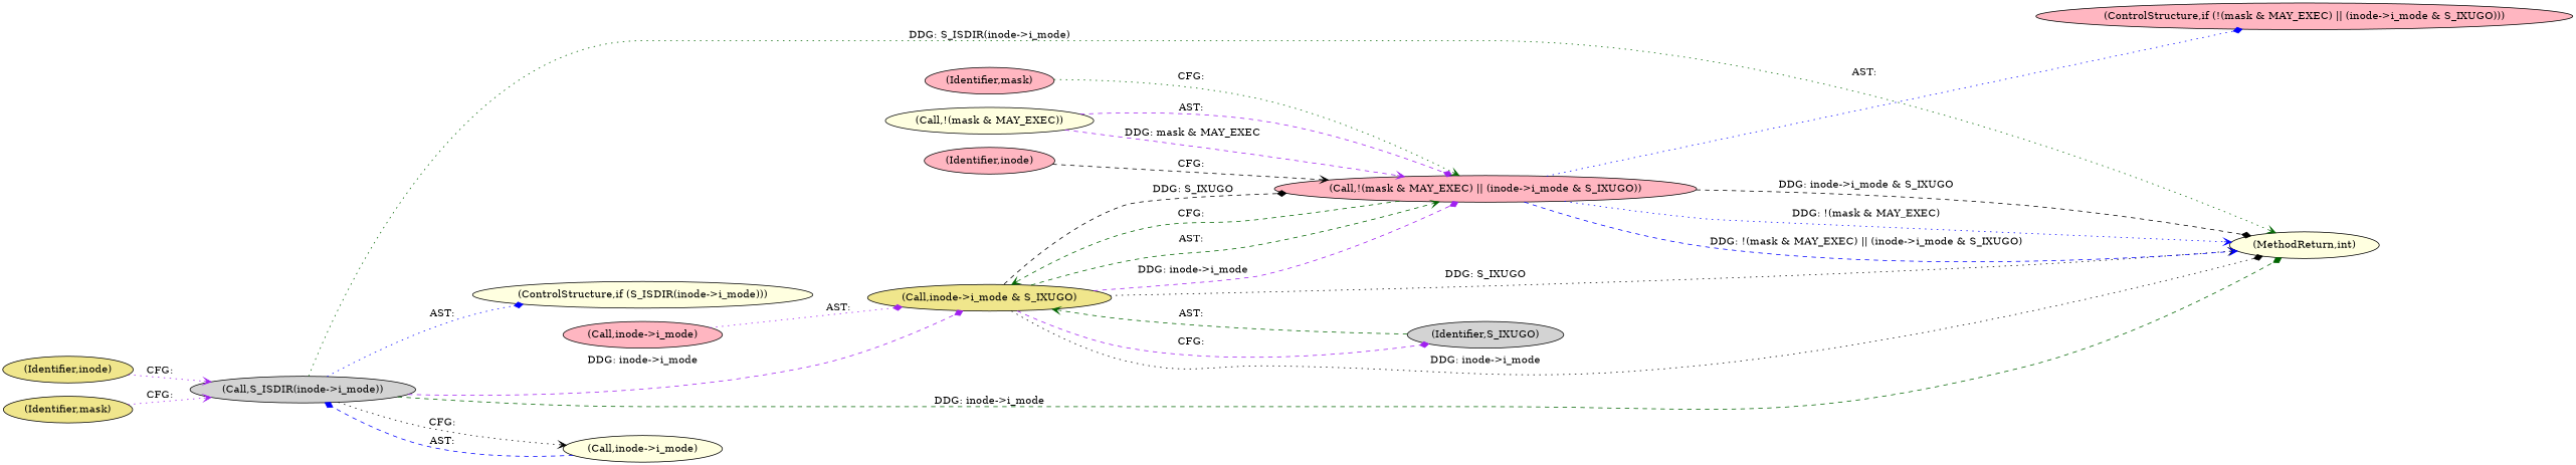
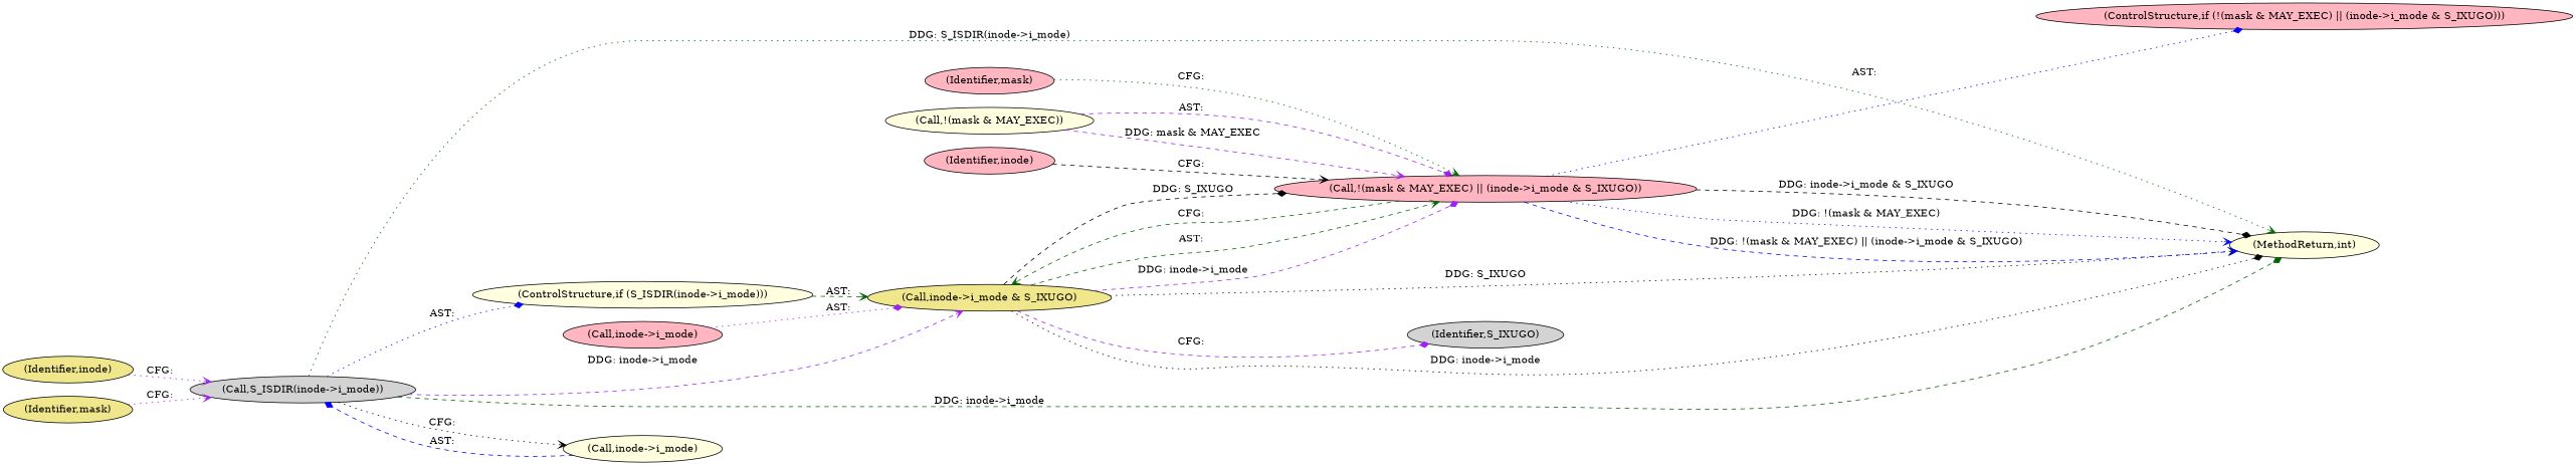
  digraph {
    rankdir=LR
    node [fillcolor=lightpink style=filled]
    edge [arrowhead=vee color=purple style=dashed]
    n1 [fillcolor=lightgrey label="(Call,S_ISDIR(inode->i_mode))"]
    n2 [fillcolor=khaki label="(Call,inode->i_mode & S_IXUGO)"]
    n3 [fillcolor=lightyellow label="(MethodReturn,int)"]
    n4 [fillcolor=lightyellow label="(ControlStructure,if (S_ISDIR(inode->i_mode)))"]
    n5 [fillcolor=lightyellow label="(Call,inode->i_mode)"]
    n6 [label="(Call,!(mask & MAY_EXEC) || (inode->i_mode & S_IXUGO))"]
    n7 [fillcolor=lightgrey label="(Identifier,S_IXUGO)"]
    n8 [label="(ControlStructure,if (!(mask & MAY_EXEC) || (inode->i_mode & S_IXUGO)))"]
    n9 [fillcolor=lightyellow label="(Call,!(mask & MAY_EXEC))"]
    n10 [label="(Call,inode->i_mode)"]
    n11 [fillcolor=khaki label="(Identifier,inode)"]
    n12 [label="(Identifier,inode)"]
    n13 [label="(Identifier,mask)"]
    n14 [fillcolor=khaki label="(Identifier,mask)"]
-   n1 -> n2 [arrowhead=diamond label="DDG: inode->i_mode"]
+   n1 -> n2 [label="DDG: inode->i_mode"]
    n1 -> n3 [arrowhead=diamond color=darkgreen label="DDG: inode->i_mode"]
    n1 -> n3 [color=darkgreen label="DDG: S_ISDIR(inode->i_mode)" style=dotted]
    n1 -> n4 [arrowhead=diamond color=blue label="AST: " style=dotted]
    n1 -> n5 [color=black label="CFG: " style=dotted]
    n2 -> n3 [color=black label="DDG: S_IXUGO" style=dotted]
    n2 -> n3 [arrowhead=diamond color=black label="DDG: inode->i_mode" style=dotted]
    n2 -> n6 [color=darkgreen label="AST: "]
    n2 -> n6 [arrowhead=diamond label="DDG: inode->i_mode"]
    n2 -> n6 [arrowhead=diamond color=black label="DDG: S_IXUGO"]
    n2 -> n7 [arrowhead=diamond label="CFG: "]
    n5 -> n1 [arrowhead=diamond color=blue label="AST: "]
    n6 -> n2 [color=darkgreen label="CFG: "]
    n6 -> n3 [arrowhead=diamond color=black label="DDG: inode->i_mode & S_IXUGO"]
    n6 -> n3 [color=blue label="DDG: !(mask & MAY_EXEC)" style=dotted]
    n6 -> n3 [color=blue label="DDG: !(mask & MAY_EXEC) || (inode->i_mode & S_IXUGO)"]
    n6 -> n8 [arrowhead=diamond color=blue label="AST: " style=dotted]
-   n7 -> n2 [color=darkgreen label="AST: "]
+   n4 -> n2 [color=darkgreen label="AST: "]
    n9 -> n6 [arrowhead=diamond label="AST: "]
    n9 -> n6 [label="DDG: mask & MAY_EXEC"]
    n10 -> n2 [arrowhead=diamond label="AST: " style=dotted]
    n11 -> n1 [label="CFG: " style=dotted]
    n12 -> n6 [color=black label="CFG: "]
    n13 -> n6 [color=darkgreen label="CFG: " style=dotted]
    n14 -> n1 [label="CFG: " style=dotted]
  }
